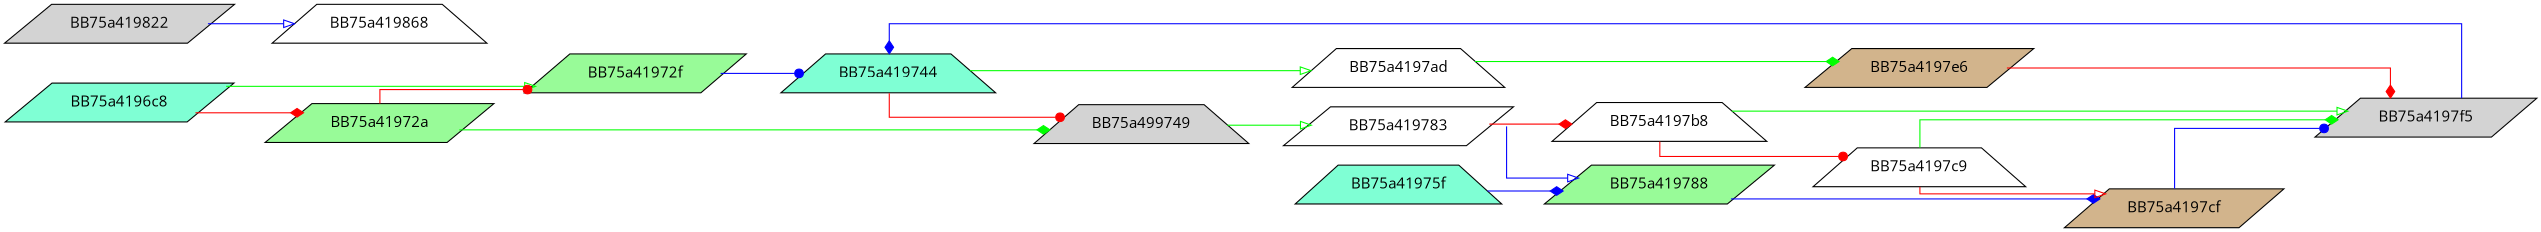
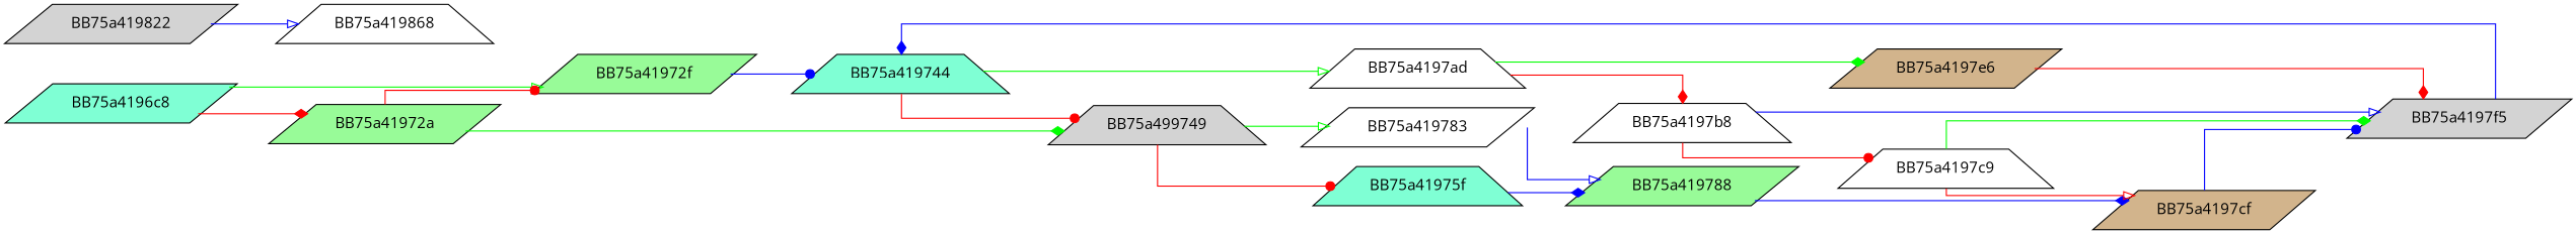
  digraph {
    fontname="Open Sans"
    rankdir=LR
    splines=ortho
    node [fillcolor=white fontname="Open Sans" shape=parallelogram style=filled]
    edge [arrowhead=diamond color=red fontname="Open Sans"]
    BB75a4196c8 [fillcolor=aquamarine]
    BB75a41972f [fillcolor=palegreen]
    BB75a41972a [fillcolor=palegreen]
    BB75a419744 [fillcolor=aquamarine shape=trapezium]
    n5 [fillcolor=lightgrey label=BB75a499749 shape=trapezium]
    BB75a4197ad [shape=trapezium]
    BB75a419783
    BB75a41975f [fillcolor=aquamarine shape=trapezium]
    BB75a419788 [fillcolor=palegreen]
    BB75a4197e6 [fillcolor=tan]
    BB75a4197b8 [shape=trapezium]
    BB75a4197f5 [fillcolor=lightgrey]
    BB75a4197c9 [shape=trapezium]
    BB75a4197cf [fillcolor=tan]
    BB75a419822 [fillcolor=lightgrey]
    BB75a419868 [shape=trapezium]
    BB75a4196c8 -> BB75a41972f [arrowhead=onormal color=green]
    BB75a4196c8 -> BB75a41972a
    BB75a41972f -> BB75a419744 [arrowhead=dot color=blue]
    BB75a41972a -> BB75a41972f [arrowhead=dot]
    BB75a41972a -> n5 [color=green]
    BB75a419744 -> n5 [arrowhead=dot]
    BB75a419744 -> BB75a4197ad [arrowhead=onormal color=green]
    n5 -> BB75a419783 [arrowhead=onormal color=green]
+   n5 -> BB75a41975f [arrowhead=dot]
    BB75a4197ad -> BB75a4197e6 [color=green]
-   BB75a419783 -> BB75a4197b8
+   BB75a4197ad -> BB75a4197b8
    BB75a419783 -> BB75a419788 [arrowhead=onormal color=blue]
    BB75a41975f -> BB75a419788 [color=blue]
    BB75a419788 -> BB75a4197cf [color=blue]
    BB75a4197e6 -> BB75a4197f5
-   BB75a4197b8 -> BB75a4197f5 [arrowhead=onormal color=green]
+   BB75a4197b8 -> BB75a4197f5 [arrowhead=onormal color=blue]
    BB75a4197b8 -> BB75a4197c9 [arrowhead=dot]
    BB75a4197f5 -> BB75a419744 [color=blue]
    BB75a4197c9 -> BB75a4197f5 [color=green]
    BB75a4197c9 -> BB75a4197cf [arrowhead=onormal]
    BB75a4197cf -> BB75a4197f5 [arrowhead=dot color=blue]
    BB75a419822 -> BB75a419868 [arrowhead=onormal color=blue]
  }
